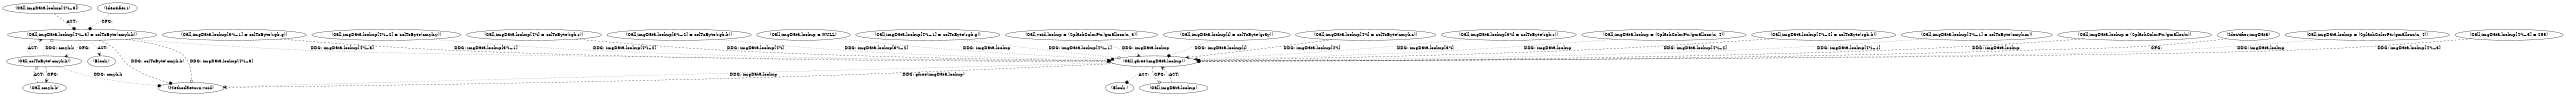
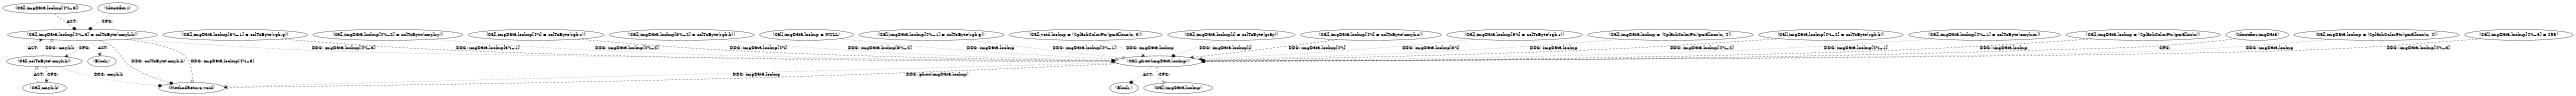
  digraph {
    edge [arrowhead=vee style=dotted]
    n1 [label="(Call,imgData.lookup[4*i+3] = colToByte(cmyk.k))"]
    n2 [label="(Call,colToByte(cmyk.k))"]
    n3 [label="(Call,gfree(imgData.lookup))"]
    n4 [label="(Block,)"]
    n5 [label="(MethodReturn,void)"]
    n6 [label="(Call,cmyk.k)"]
    n7 [label="(Block,)"]
    n8 [label="(Call,imgData.lookup)"]
    n9 [label="(Call,imgData.lookup[4*i+1] = colToByte(cmyk.m))"]
    n10 [label="(Call,imgData.lookup = (SplashColorPtr)gmalloc(n))"]
    n11 [label="(Identifier,imgData)"]
    n12 [label="(Call,imgData.lookup = (SplashColorPtr)gmallocn(n, 4))"]
    n13 [label="(Call,imgData.lookup[4*i+3] = 255)"]
    n14 [label="(Call,imgData.lookup[3*i+1] = colToByte(rgb.g))"]
    n15 [label="(Call,imgData.lookup[4*i+2] = colToByte(cmyk.y))"]
    n16 [label="(Call,imgData.lookup[4*i] = colToByte(rgb.r))"]
    n17 [label="(Call,imgData.lookup[3*i+2] = colToByte(rgb.b))"]
    n18 [label="(Call,imgData.lookup = NULL)"]
    n19 [label="(Call,imgData.lookup[4*i+1] = colToByte(rgb.g))"]
    n20 [label="(Call,void.lookup = (SplashColorPtr)gmallocn(n, 3))"]
    n21 [label="(Call,imgData.lookup[4*i+3])"]
    n22 [label="(Call,imgData.lookup[i] = colToByte(gray))"]
    n23 [label="(Call,imgData.lookup[4*i] = colToByte(cmyk.c))"]
    n24 [label="(Call,imgData.lookup[3*i] = colToByte(rgb.r))"]
    n25 [label="(Call,imgData.lookup = (SplashColorPtr)gmallocn(n, 4))"]
    n26 [label="(Identifier,i)"]
    n27 [label="(Call,imgData.lookup[4*i+2] = colToByte(rgb.b))"]
    n1 -> n2 [label="CFG: "]
    n1 -> n3 [label="DDG: imgData.lookup[4*i+3]"]
    n1 -> n4 [label="AST: "]
    n1 -> n5 [arrowhead=box label="DDG: colToByte(cmyk.k)" style=dashed]
    n1 -> n5 [arrowhead=odot label="DDG: imgData.lookup[4*i+3]" style=dashed]
    n2 -> n1 [label="AST: "]
    n2 -> n1 [arrowhead=odot label="DDG: cmyk.k"]
    n2 -> n5 [arrowhead=box label="DDG: cmyk.k"]
    n2 -> n6 [label="CFG: " style=dashed]
    n3 -> n5 [arrowhead=odot label="DDG: imgData.lookup"]
    n3 -> n5 [label="DDG: gfree(imgData.lookup)" style=dashed]
    n3 -> n7 [arrowhead=box label="AST: "]
    n3 -> n8 [arrowhead=odot label="CFG: " style=dashed]
    n6 -> n2 [arrowhead=odot label="AST: " style=dashed]
-   n8 -> n3 [label="AST: " style=dashed]
    n9 -> n3 [arrowhead=odot label="DDG: imgData.lookup[4*i+1]"]
    n10 -> n3 [arrowhead=box label="DDG: imgData.lookup" style=dashed]
    n11 -> n3 [arrowhead=odot label="CFG: " style=dashed]
    n12 -> n3 [arrowhead=box label="DDG: imgData.lookup"]
    n13 -> n3 [arrowhead=odot label="DDG: imgData.lookup[4*i+3]" style=dashed]
    n14 -> n3 [label="DDG: imgData.lookup[3*i+1]" style=dashed]
    n15 -> n3 [arrowhead=box label="DDG: imgData.lookup[4*i+2]"]
    n16 -> n3 [label="DDG: imgData.lookup[4*i]" style=dashed]
    n17 -> n3 [label="DDG: imgData.lookup[3*i+2]"]
-   n18 -> n3 [arrowhead=box label="DDG: imgData.lookup"]
+   n18 -> n3 [arrowhead=odot label="DDG: imgData.lookup"]
    n19 -> n3 [arrowhead=odot label="DDG: imgData.lookup[4*i+1]"]
    n20 -> n3 [label="DDG: imgData.lookup"]
    n21 -> n1 [arrowhead=box label="AST: " style=dashed]
    n22 -> n3 [arrowhead=box label="DDG: imgData.lookup[i]"]
    n23 -> n3 [label="DDG: imgData.lookup[4*i]" style=dashed]
    n24 -> n3 [label="DDG: imgData.lookup[3*i]"]
    n25 -> n3 [arrowhead=odot label="DDG: imgData.lookup"]
    n26 -> n1 [arrowhead=box label="CFG: "]
    n27 -> n3 [arrowhead=box label="DDG: imgData.lookup[4*i+2]" style=dashed]
  }
